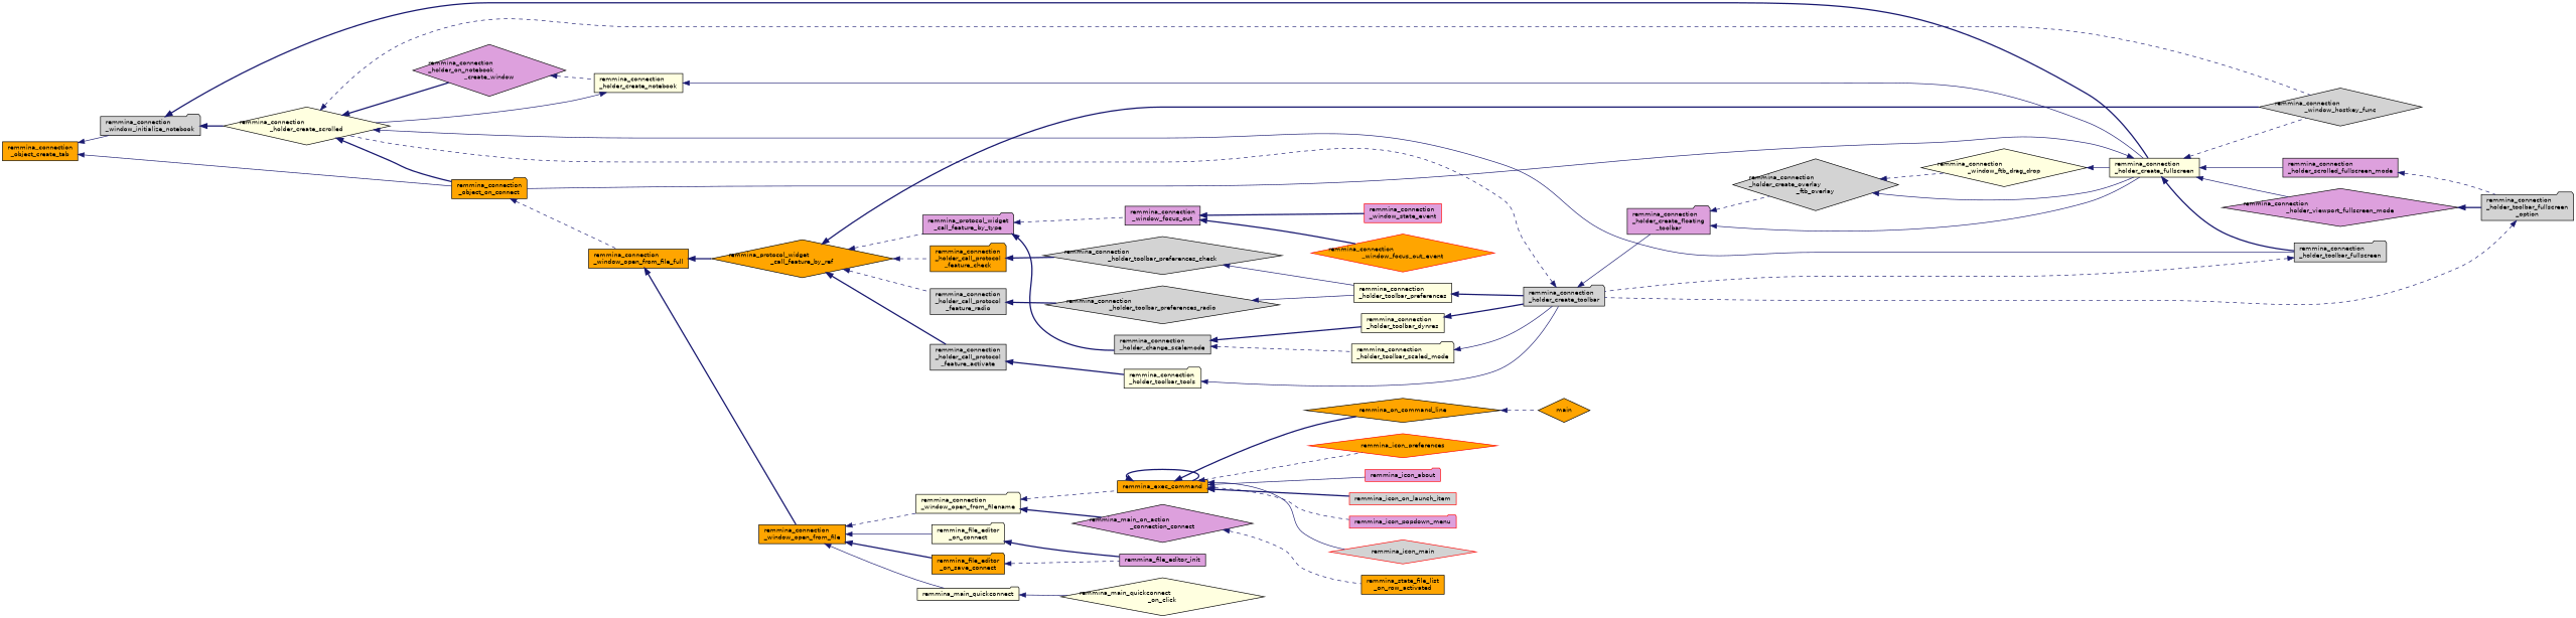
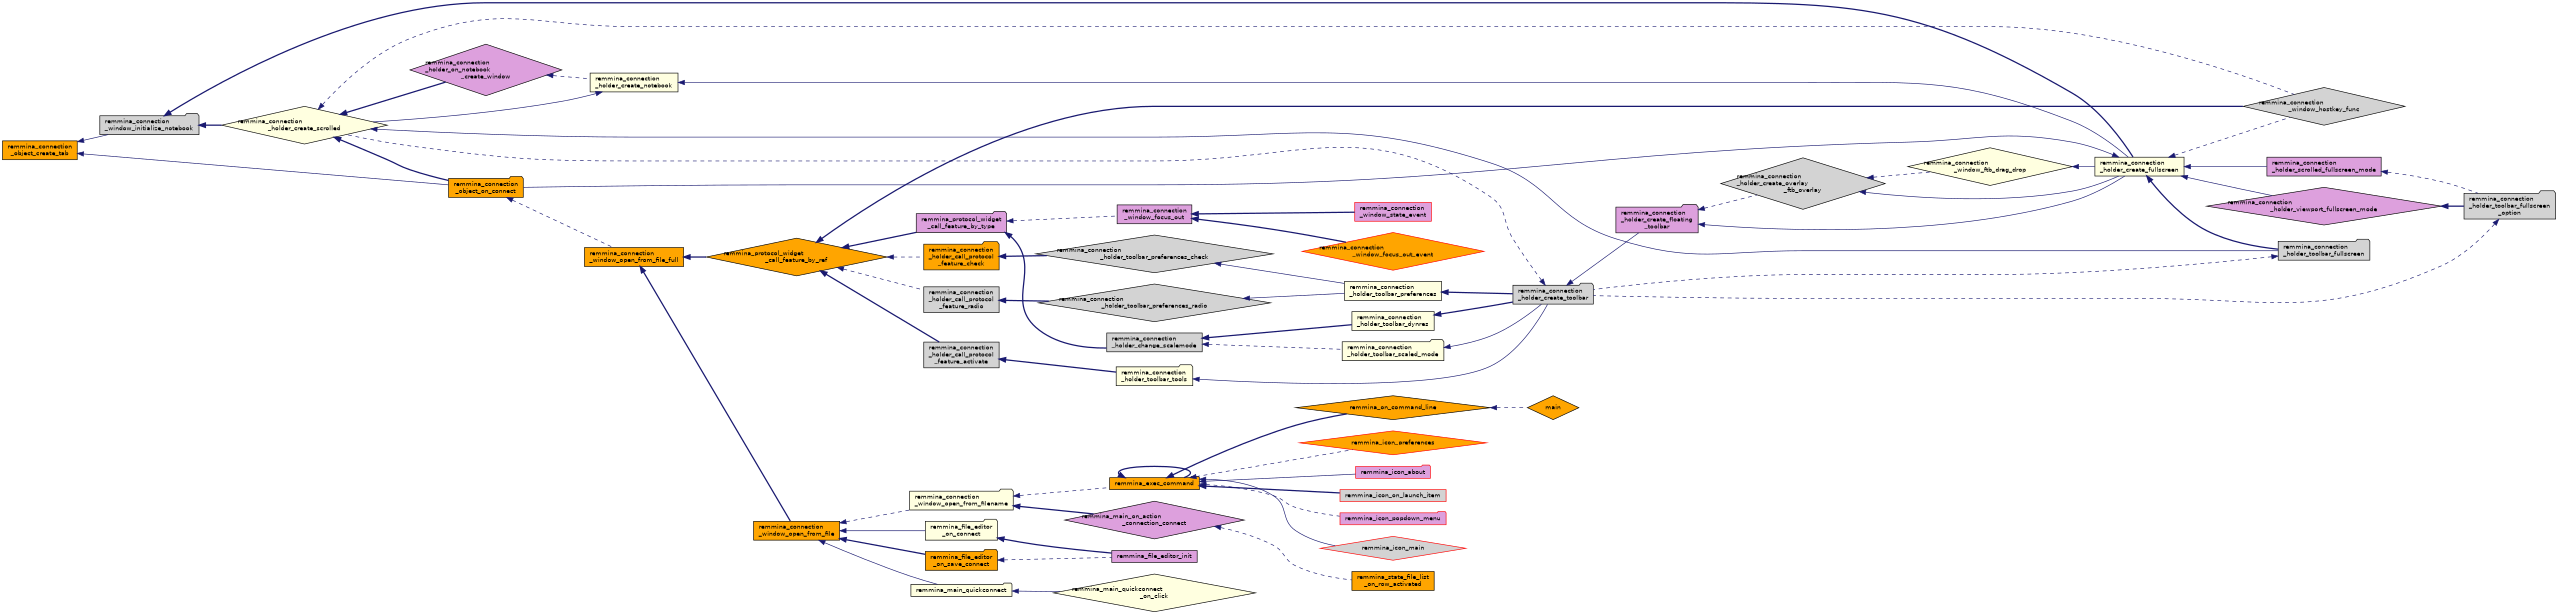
  digraph {
    rankdir=LR
    node [color=black fillcolor=orange fontname=Helvetica fontsize=10 shape=folder style=filled]
    edge [color=midnightblue dir=back fontname=Helvetica fontsize=10 labelfontname=Helvetica labelfontsize=10 style=bold]
    n1 [fontcolor=black height=0.2 label="remmina_connection\l_object_create_tab" shape=box width=0.4]
    n2 [fillcolor=lightgrey height=0.2 label="remmina_connection\l_window_initialize_notebook" width=0.4]
    n3 [height=0.2 label="remmina_connection\l_object_on_connect" width=0.4]
    n4 [fillcolor=lightyellow height=0.2 label="remmina_connection\l_holder_create_scrolled" shape=diamond width=0.4]
    n5 [fillcolor=lightyellow height=0.2 label="remmina_connection\l_holder_create_fullscreen" shape=box width=0.4]
    n6 [height=0.2 label="remmina_connection\l_window_open_from_file_full" shape=box width=0.4]
    n7 [fillcolor=lightgrey height=0.2 label="remmina_connection\l_holder_toolbar_fullscreen" width=0.4]
    n8 [fillcolor=lightgrey height=0.2 label="remmina_connection\l_window_hostkey_func" shape=diamond width=0.4]
    n9 [fillcolor=plum height=0.2 label="remmina_connection\l_holder_on_notebook\l_create_window" shape=diamond width=0.4]
    n10 [fillcolor=plum height=0.2 label="remmina_connection\l_holder_viewport_fullscreen_mode" shape=diamond width=0.4]
    n11 [fillcolor=plum height=0.2 label="remmina_connection\l_holder_scrolled_fullscreen_mode" shape=box width=0.4]
    n12 [fillcolor=lightgrey height=0.2 label="remmina_connection\l_holder_create_toolbar" width=0.4]
    n13 [fillcolor=lightyellow height=0.2 label="remmina_connection\l_holder_create_notebook" shape=box width=0.4]
    n14 [fillcolor=plum height=0.2 label="remmina_connection\l_holder_create_floating\l_toolbar" width=0.4]
    n15 [fillcolor=lightgrey height=0.2 label="remmina_connection\l_holder_create_overlay\l_ftb_overlay" shape=diamond width=0.4]
    n16 [fillcolor=lightyellow height=0.2 label="remmina_connection\l_window_ftb_drag_drop" shape=diamond width=0.4]
    n17 [fillcolor=lightgrey height=0.2 label="remmina_connection\l_holder_toolbar_fullscreen\l_option" width=0.4]
    n18 [height=0.2 label="remmina_connection\l_window_open_from_file" shape=box width=0.4]
    n19 [height=0.2 label="remmina_protocol_widget\l_call_feature_by_ref" shape=diamond width=0.4]
    n20 [fillcolor=lightyellow height=0.2 label="remmina_connection\l_window_open_from_filename" width=0.4]
    n21 [fillcolor=lightyellow height=0.2 label="remmina_file_editor\l_on_connect" width=0.4]
    n22 [height=0.2 label="remmina_file_editor\l_on_save_connect" width=0.4]
    n23 [fillcolor=lightyellow height=0.2 label=remmina_main_quickconnect width=0.4]
    n24 [fillcolor=lightgrey height=0.2 label="remmina_connection\l_holder_call_protocol\l_feature_radio" shape=box width=0.4]
    n25 [height=0.2 label="remmina_connection\l_holder_call_protocol\l_feature_check" width=0.4]
    n26 [fillcolor=lightgrey height=0.2 label="remmina_connection\l_holder_call_protocol\l_feature_activate" shape=box width=0.4]
    n27 [fillcolor=plum height=0.2 label="remmina_protocol_widget\l_call_feature_by_type" width=0.4]
    n28 [height=0.2 label=remmina_exec_command width=0.4]
    n29 [fillcolor=plum height=0.2 label="remmina_main_on_action\l_connection_connect" shape=diamond width=0.4]
    n30 [fillcolor=plum height=0.2 label=remmina_file_editor_init shape=box width=0.4]
    n31 [fillcolor=lightyellow height=0.2 label="remmina_main_quickconnect\l_on_click" shape=diamond width=0.4]
    n32 [height=0.2 label=remmina_on_command_line shape=diamond width=0.4]
    n33 [color=red fillcolor=lightgrey height=0.2 label=remmina_icon_main shape=diamond width=0.4]
    n34 [color=red height=0.2 label=remmina_icon_preferences shape=diamond width=0.4]
    n35 [color=red fillcolor=plum height=0.2 label=remmina_icon_about width=0.4]
    n36 [color=red fillcolor=lightgrey height=0.2 label=remmina_icon_on_launch_item shape=box width=0.4]
    n37 [color=red fillcolor=plum height=0.2 label=remmina_icon_popdown_menu width=0.4]
    n38 [height=0.2 label="remmina_state_file_list\l_on_row_activated" shape=box width=0.4]
    n39 [height=0.2 label=main shape=diamond width=0.4]
    n40 [fillcolor=lightgrey height=0.2 label="remmina_connection\l_holder_toolbar_preferences_radio" shape=diamond width=0.4]
    n41 [fillcolor=lightgrey height=0.2 label="remmina_connection\l_holder_toolbar_preferences_check" shape=diamond width=0.4]
    n42 [fillcolor=lightyellow height=0.2 label="remmina_connection\l_holder_toolbar_tools" width=0.4]
    n43 [fillcolor=lightgrey height=0.2 label="remmina_connection\l_holder_change_scalemode" shape=box width=0.4]
    n44 [fillcolor=plum height=0.2 label="remmina_connection\l_window_focus_out" shape=box width=0.4]
    n45 [fillcolor=lightyellow height=0.2 label="remmina_connection\l_holder_toolbar_preferences" shape=box width=0.4]
    n46 [fillcolor=lightyellow height=0.2 label="remmina_connection\l_holder_toolbar_dynres" shape=box width=0.4]
    n47 [fillcolor=lightyellow height=0.2 label="remmina_connection\l_holder_toolbar_scaled_mode" width=0.4]
    n48 [color=red height=0.2 label="remmina_connection\l_window_focus_out_event" shape=diamond width=0.4]
    n49 [color=red fillcolor=plum height=0.2 label="remmina_connection\l_window_state_event" shape=box width=0.4]
    n1 -> n2 [style=solid]
    n1 -> n3 [style=solid]
    n2 -> n4
    n2 -> n5
    n3 -> n6 [style=dashed]
    n4 -> n3
    n4 -> n7 [style=solid]
    n4 -> n8 [style=dashed]
    n4 -> n9
    n5 -> n3 [style=solid]
    n5 -> n7
    n5 -> n8 [style=dashed]
    n5 -> n10 [style=solid]
    n5 -> n11 [style=solid]
    n6 -> n18
    n6 -> n19
    n7 -> n12 [style=dashed]
    n9 -> n13 [style=dashed]
    n10 -> n17
    n11 -> n17 [style=dashed]
    n12 -> n4 [style=dashed]
    n12 -> n14 [style=solid]
    n13 -> n4 [style=solid]
    n13 -> n5 [style=solid]
    n14 -> n5 [style=solid]
    n14 -> n15 [style=dashed]
    n15 -> n5 [style=solid]
    n15 -> n16 [style=dashed]
    n16 -> n5 [style=solid]
    n17 -> n12 [style=dashed]
    n18 -> n20 [style=dashed]
    n18 -> n21 [style=solid]
    n18 -> n22
    n18 -> n23 [style=solid]
    n19 -> n8
    n19 -> n24 [style=dashed]
    n19 -> n25 [style=dashed]
    n19 -> n26
-   n19 -> n27 [style=dashed]
+   n19 -> n27
    n20 -> n28 [style=dashed]
    n20 -> n29
    n21 -> n30
    n22 -> n30 [style=dashed]
    n23 -> n31 [style=solid]
    n24 -> n40
    n25 -> n41
    n26 -> n42
    n27 -> n43
    n27 -> n44 [style=dashed]
    n28 -> n28
    n28 -> n32
    n28 -> n33 [style=solid]
    n28 -> n34 [style=dashed]
    n28 -> n35 [style=solid]
    n28 -> n36
    n28 -> n37 [style=dashed]
    n29 -> n38 [style=dashed]
    n32 -> n39 [style=dashed]
    n40 -> n45 [style=solid]
    n41 -> n45 [style=solid]
    n42 -> n12 [style=solid]
    n43 -> n46
    n43 -> n47 [style=dashed]
    n44 -> n48
    n44 -> n49
    n45 -> n12
    n46 -> n12
    n47 -> n12 [style=solid]
  }
